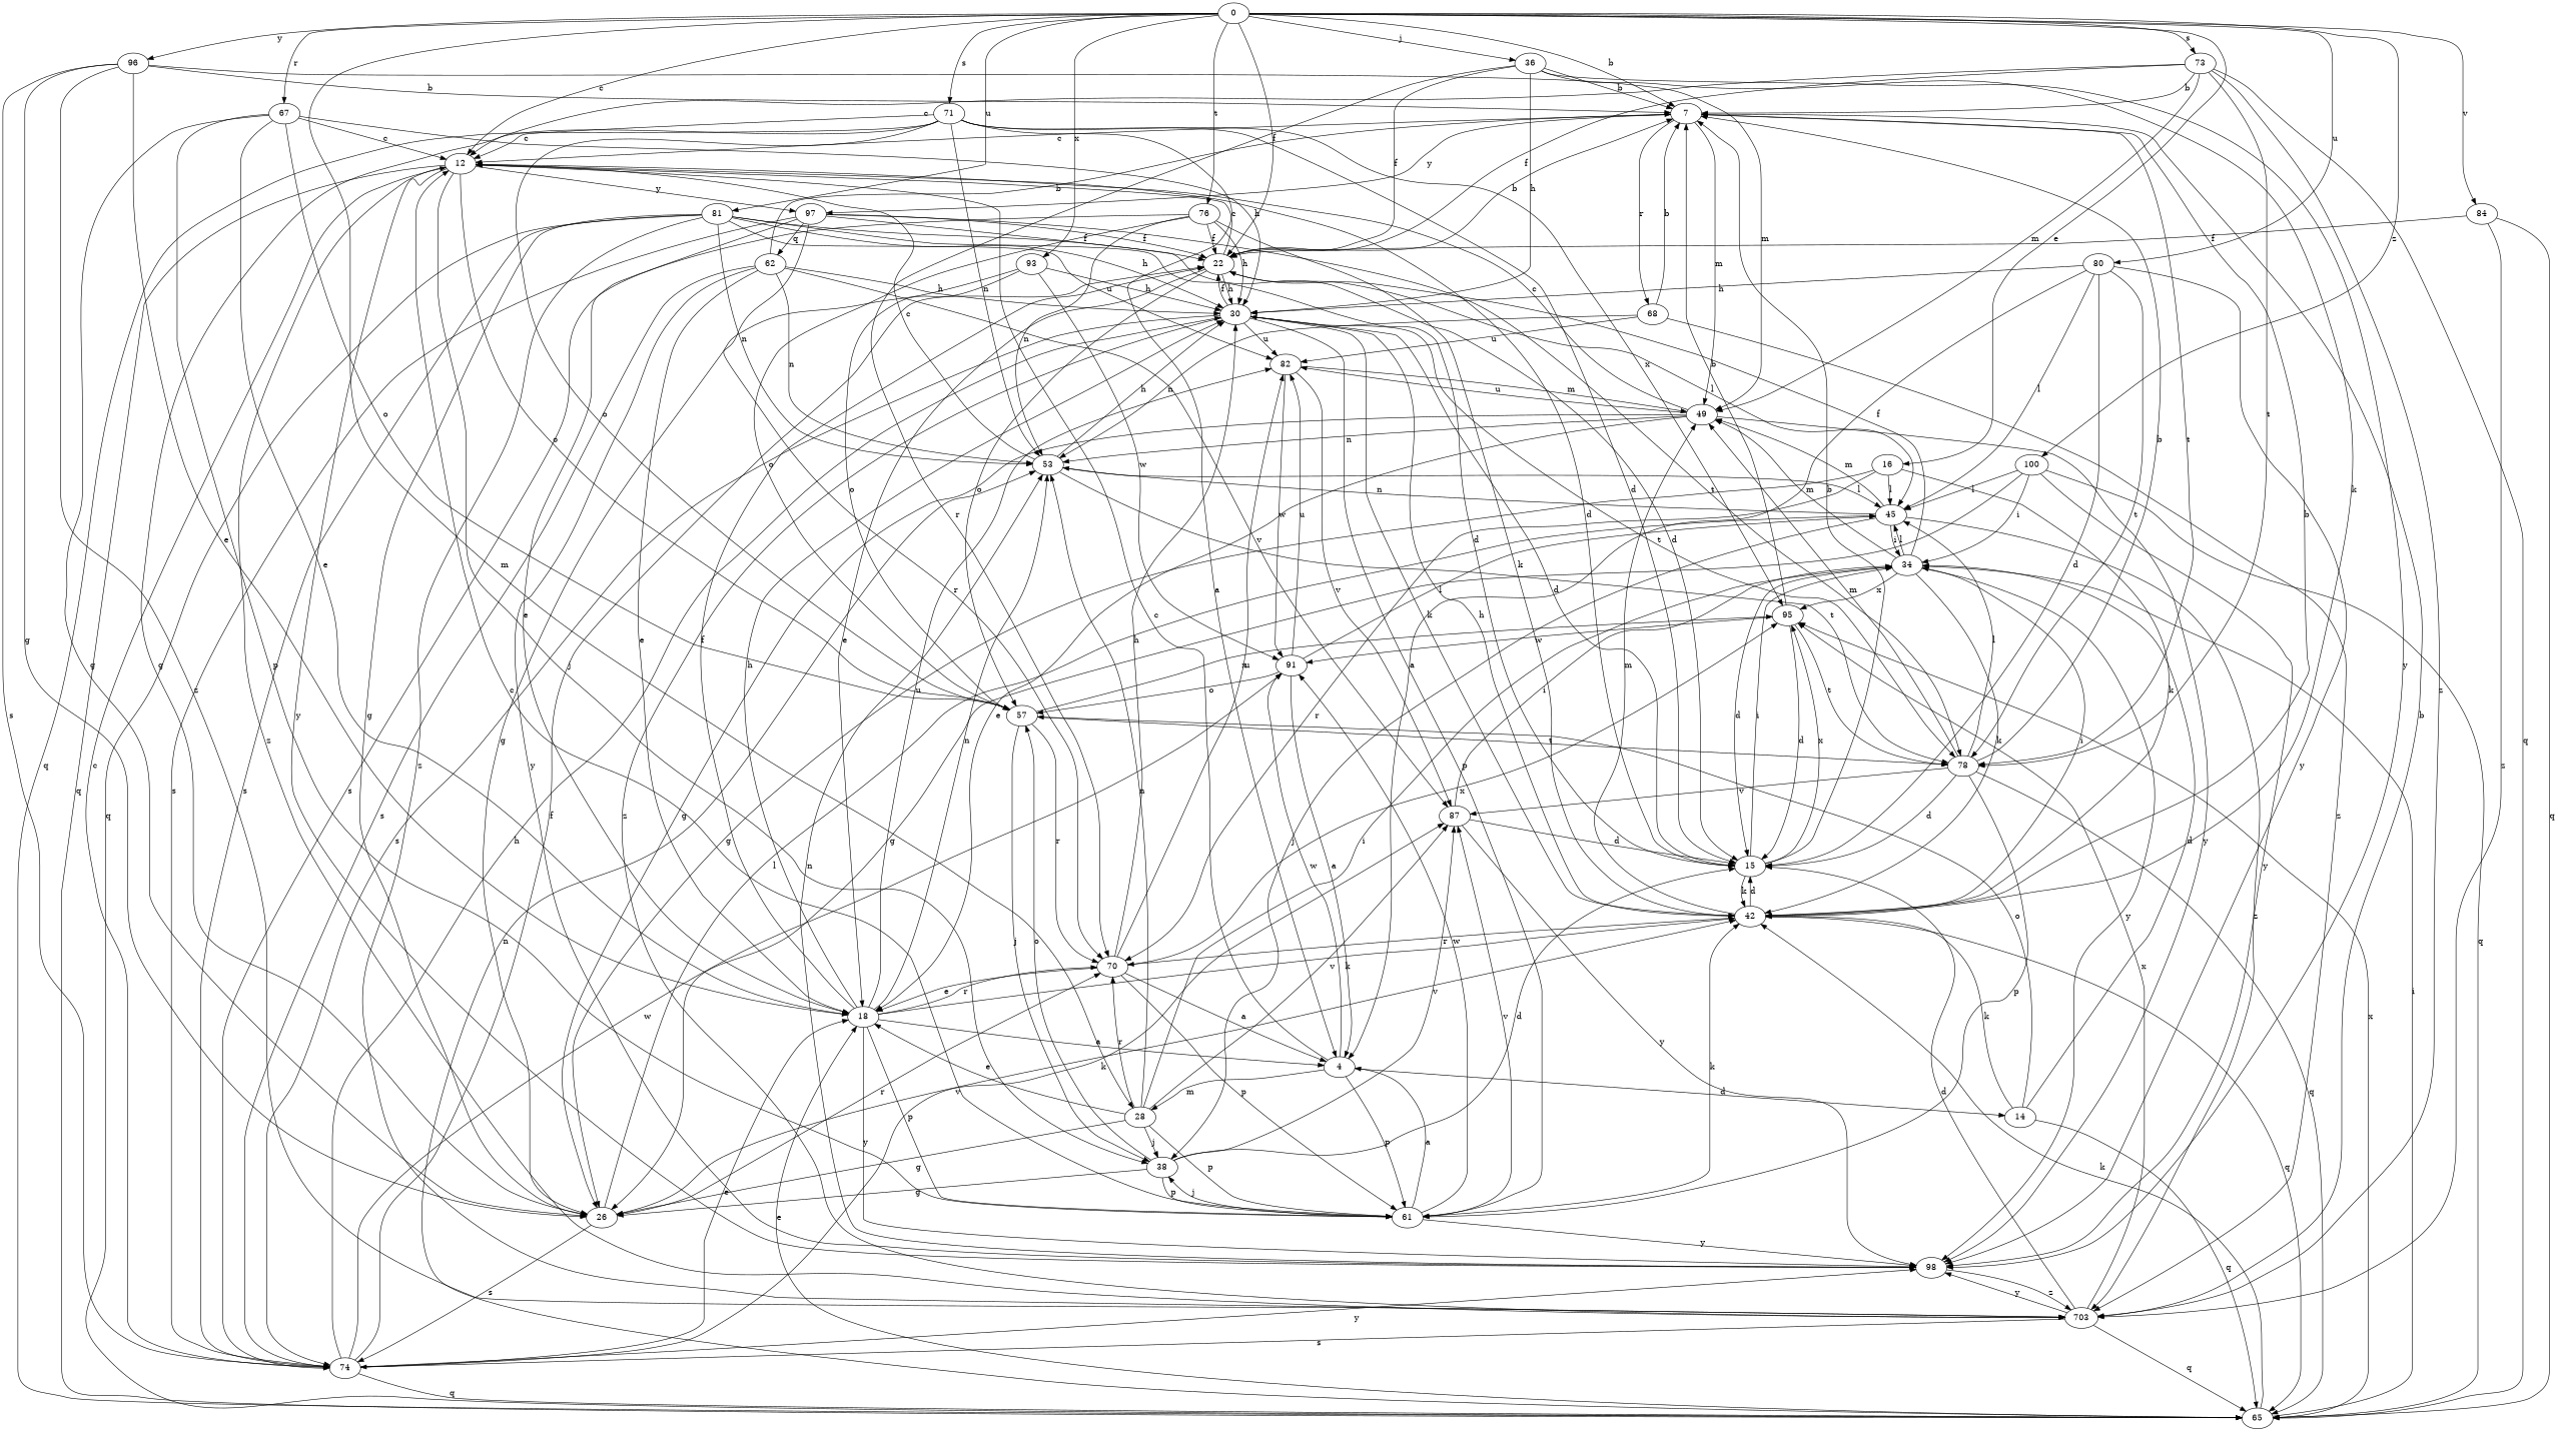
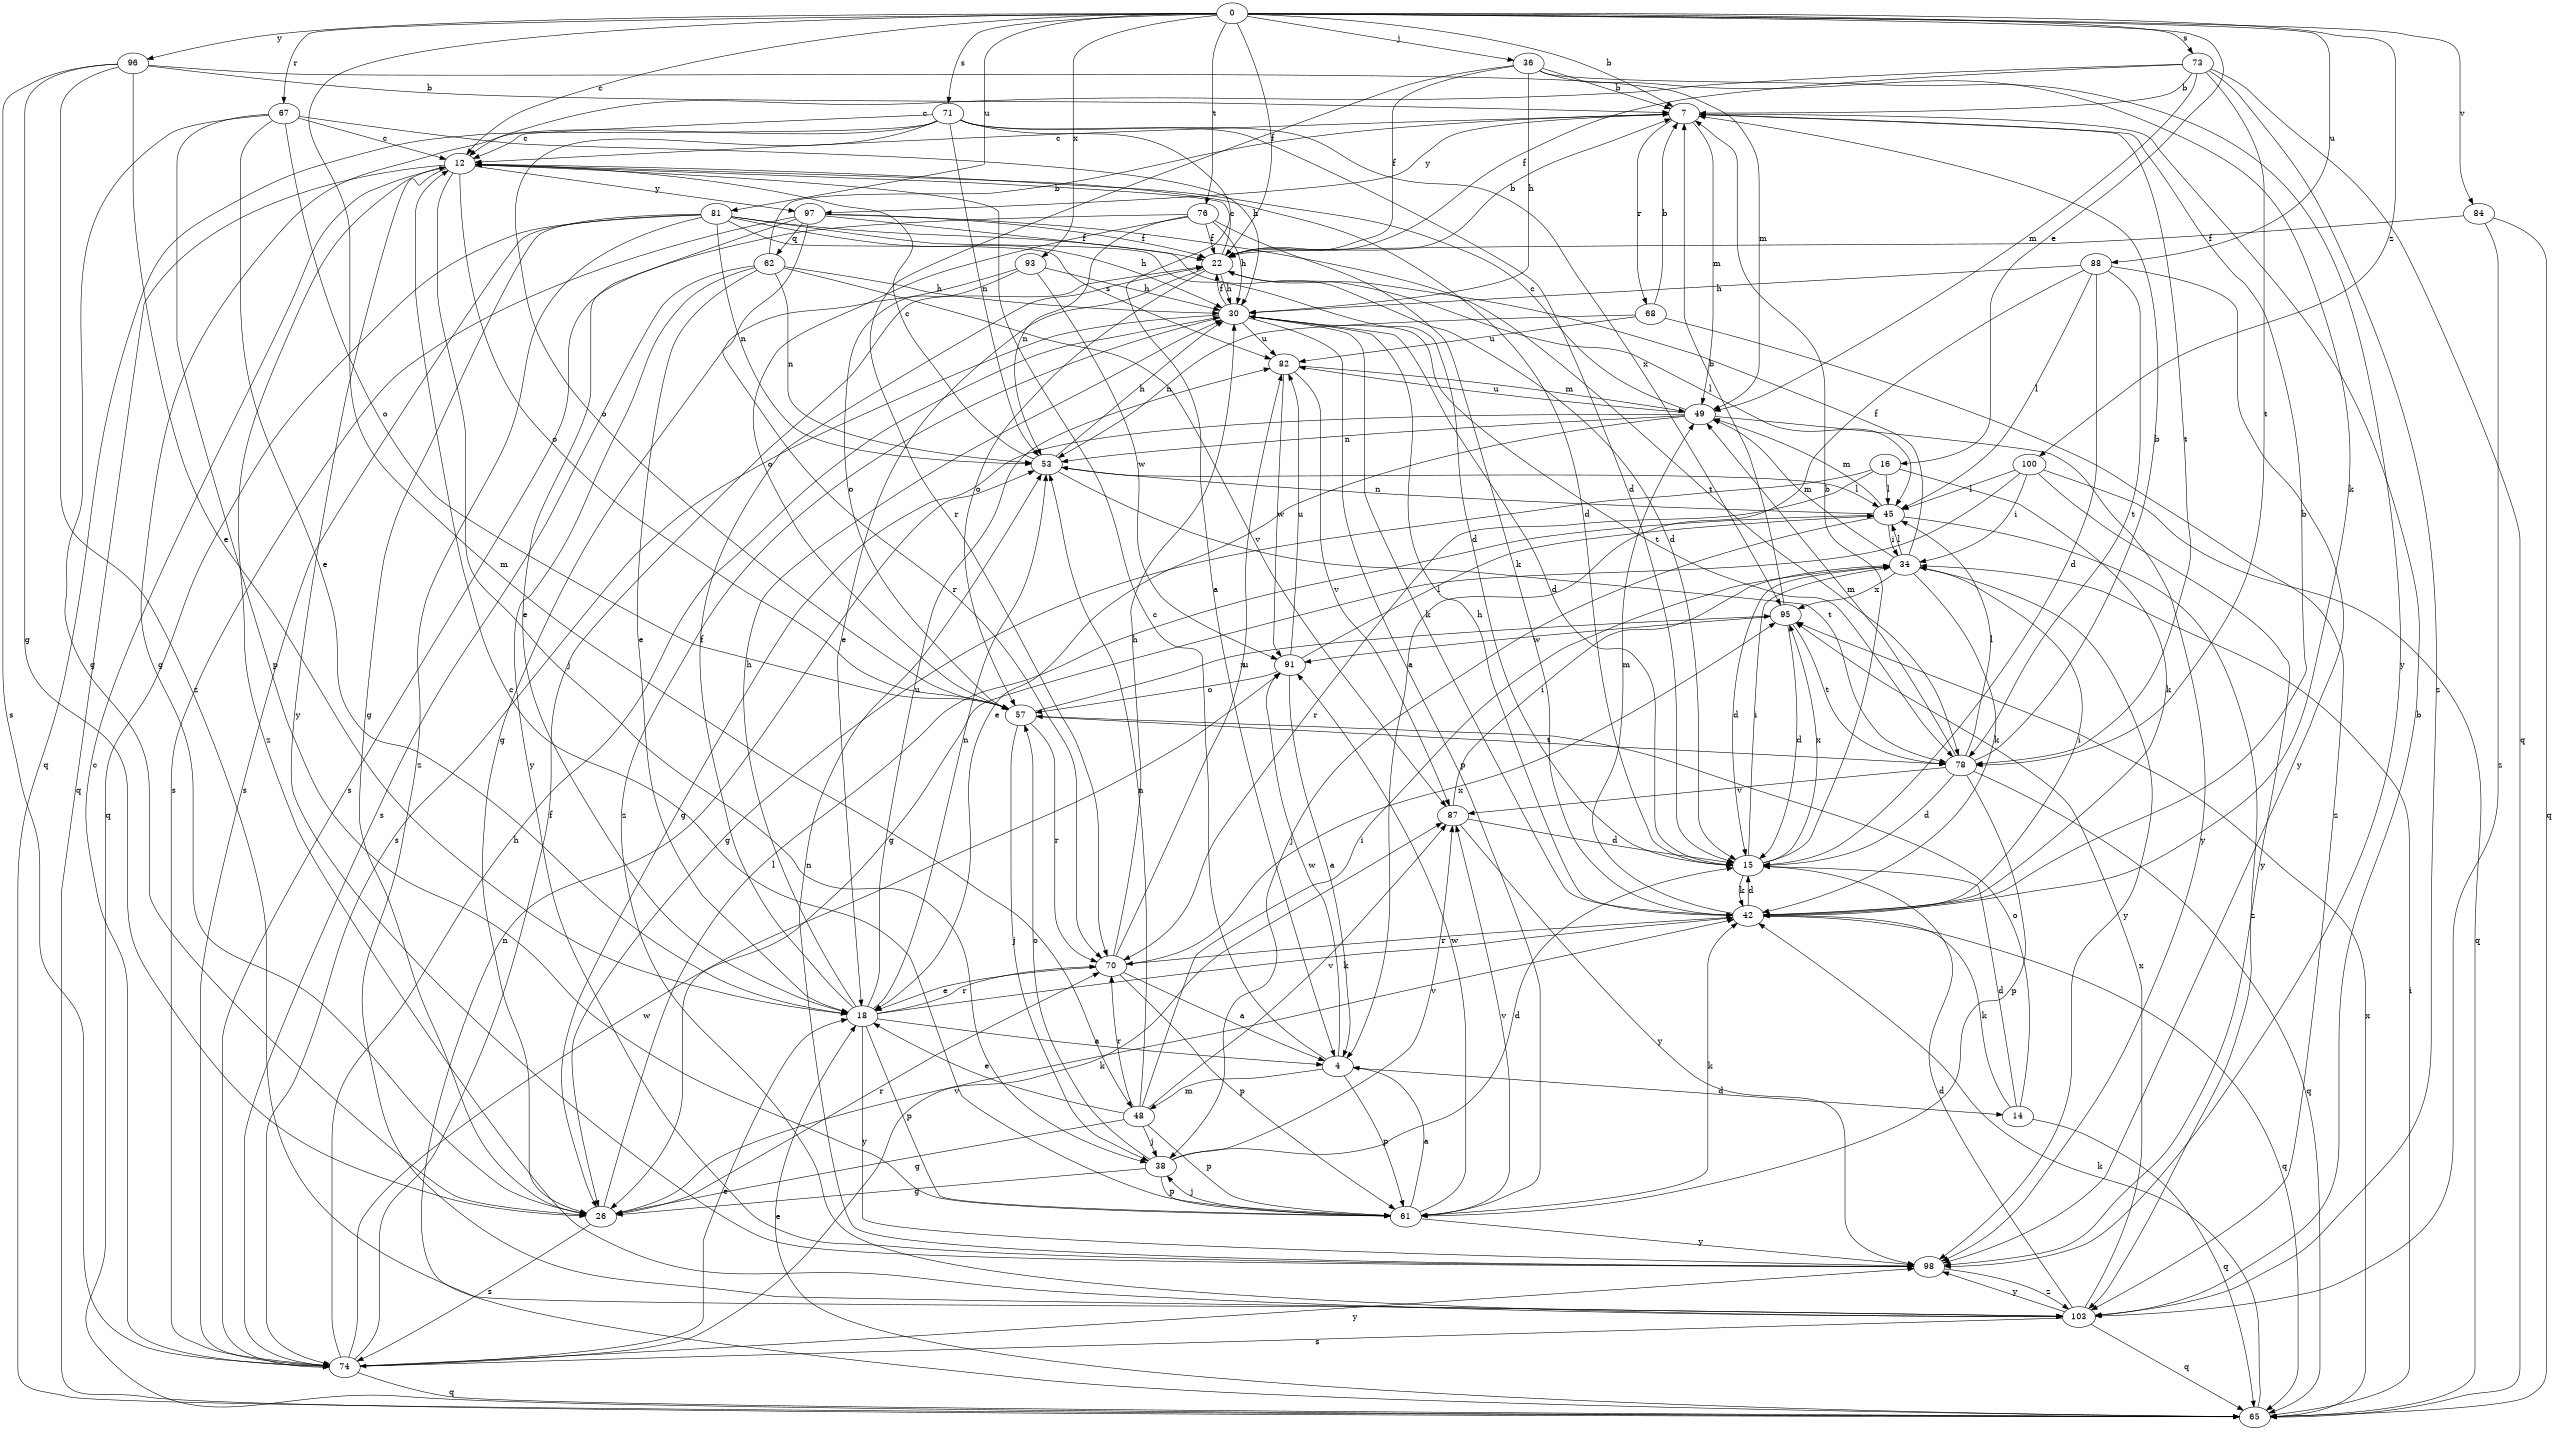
  strict digraph {
    0
    7
    12
    16
    22
    36
-   48 [label=28]
+   48
    67
    71
    73
    76
-   80
+   80 [label=88]
    81
    84
    93
    96
    100
    49
    68
    78
    97
    15
    38
    57
    65
    98
-   103 [label=703]
+   103
    42
    26
    45
    70
    18
    30
    61
    n35 [label=34]
    53
    87
    62
    74
    4
    95
    82
    91
    14
    0 -> 7 [label=b]
    0 -> 12 [label=c]
    0 -> 16 [label=e]
    0 -> 22 [label=f]
    0 -> 36 [label=j]
    0 -> 48 [label=m]
    0 -> 67 [label=r]
    0 -> 71 [label=s]
    0 -> 73 [label=s]
    0 -> 76 [label=t]
    0 -> 80 [label=u]
    0 -> 81 [label=u]
    0 -> 84 [label=v]
    0 -> 93 [label=x]
    0 -> 96 [label=y]
    0 -> 100 [label=z]
    7 -> 12 [label=c]
    7 -> 49 [label=m]
    7 -> 68 [label=r]
    7 -> 78 [label=t]
    7 -> 97 [label=y]
    12 -> 97 [label=y]
    12 -> 15 [label=d]
    12 -> 38 [label=j]
    12 -> 57 [label=o]
    12 -> 65 [label=q]
    12 -> 98 [label=y]
    12 -> 103 [label=z]
    16 -> 42 [label=k]
    16 -> 26 [label=g]
    16 -> 45 [label=l]
    16 -> 70 [label=r]
    22 -> 7 [label=b]
    22 -> 12 [label=c]
    22 -> 57 [label=o]
    22 -> 45 [label=l]
    22 -> 18 [label=e]
    22 -> 30 [label=h]
    36 -> 7 [label=b]
    36 -> 22 [label=f]
    36 -> 98 [label=y]
    36 -> 42 [label=k]
    36 -> 70 [label=r]
    36 -> 30 [label=h]
    48 -> 38 [label=j]
    48 -> 26 [label=g]
    48 -> 70 [label=r]
    48 -> 18 [label=e]
    48 -> 61 [label=p]
    48 -> n35 [label=i]
    48 -> 53 [label=n]
    48 -> 87 [label=v]
    67 -> 12 [label=c]
    67 -> 57 [label=o]
    67 -> 26 [label=g]
    67 -> 18 [label=e]
    67 -> 30 [label=h]
    67 -> 61 [label=p]
    71 -> 12 [label=c]
    71 -> 15 [label=d]
    71 -> 57 [label=o]
    71 -> 65 [label=q]
    71 -> 26 [label=g]
    71 -> 53 [label=n]
    71 -> 4 [label=a]
    71 -> 95 [label=x]
    73 -> 7 [label=b]
    73 -> 12 [label=c]
    73 -> 22 [label=f]
    73 -> 49 [label=m]
    73 -> 78 [label=t]
    73 -> 65 [label=q]
    73 -> 103 [label=z]
    76 -> 22 [label=f]
    76 -> 57 [label=o]
    76 -> 42 [label=k]
    76 -> 30 [label=h]
    76 -> 53 [label=n]
    76 -> 74 [label=s]
    80 -> 78 [label=t]
    80 -> 15 [label=d]
    80 -> 98 [label=y]
    80 -> 45 [label=l]
    80 -> 30 [label=h]
    80 -> 4 [label=a]
    81 -> 22 [label=f]
    81 -> 15 [label=d]
    81 -> 65 [label=q]
    81 -> 103 [label=z]
    81 -> 26 [label=g]
    81 -> 30 [label=h]
    81 -> 53 [label=n]
    81 -> 74 [label=s]
-   81 -> 82 [label=u]
+   81 -> 82 [label=s]
    84 -> 22 [label=f]
    84 -> 65 [label=q]
    84 -> 103 [label=z]
    93 -> 57 [label=o]
    93 -> 26 [label=g]
    93 -> 30 [label=h]
    93 -> 91 [label=w]
    96 -> 7 [label=b]
    96 -> 49 [label=m]
    96 -> 103 [label=z]
    96 -> 26 [label=g]
    96 -> 18 [label=e]
    96 -> 74 [label=s]
    100 -> 65 [label=q]
    100 -> 98 [label=y]
    100 -> 26 [label=g]
    100 -> 45 [label=l]
    100 -> n35 [label=i]
    49 -> 12 [label=c]
    49 -> 98 [label=y]
    49 -> 26 [label=g]
    49 -> 18 [label=e]
    49 -> 53 [label=n]
    49 -> 82 [label=u]
    68 -> 7 [label=b]
    68 -> 103 [label=z]
    68 -> 53 [label=n]
    68 -> 82 [label=u]
    78 -> 7 [label=b]
    78 -> 49 [label=m]
    78 -> 15 [label=d]
    78 -> 65 [label=q]
    78 -> 45 [label=l]
    78 -> 61 [label=p]
    78 -> 87 [label=v]
    97 -> 22 [label=f]
    97 -> 78 [label=t]
    97 -> 15 [label=d]
    97 -> 70 [label=r]
    97 -> 18 [label=e]
    97 -> 62 [label=q]
    97 -> 74 [label=s]
    15 -> 7 [label=b]
    15 -> 42 [label=k]
    15 -> n35 [label=i]
    15 -> 95 [label=x]
    38 -> 15 [label=d]
    38 -> 57 [label=o]
    38 -> 26 [label=g]
    38 -> 61 [label=p]
    38 -> 87 [label=v]
    57 -> 78 [label=t]
    57 -> 38 [label=j]
    57 -> 70 [label=r]
    57 -> 95 [label=x]
    65 -> 42 [label=k]
    65 -> 18 [label=e]
    65 -> n35 [label=i]
    65 -> 53 [label=n]
    65 -> 95 [label=x]
    98 -> 103 [label=z]
    98 -> 53 [label=n]
    103 -> 7 [label=b]
    103 -> 15 [label=d]
    103 -> 65 [label=q]
    103 -> 98 [label=y]
    103 -> 74 [label=s]
    103 -> 95 [label=x]
    42 -> 7 [label=b]
    42 -> 49 [label=m]
    42 -> 15 [label=d]
    42 -> 65 [label=q]
    42 -> 70 [label=r]
    42 -> 30 [label=h]
    42 -> n35 [label=i]
    26 -> 42 [label=k]
    26 -> 45 [label=l]
    26 -> 70 [label=r]
    26 -> 74 [label=s]
    45 -> 49 [label=m]
    45 -> 38 [label=j]
    45 -> 103 [label=z]
    45 -> n35 [label=i]
    45 -> 53 [label=n]
    70 -> 18 [label=e]
    70 -> 30 [label=h]
    70 -> 61 [label=p]
    70 -> 4 [label=a]
    70 -> 95 [label=x]
    70 -> 82 [label=u]
    18 -> 22 [label=f]
    18 -> 98 [label=y]
    18 -> 42 [label=k]
    18 -> 70 [label=r]
    18 -> 30 [label=h]
    18 -> 61 [label=p]
    18 -> 53 [label=n]
    18 -> 4 [label=a]
    18 -> 82 [label=u]
    30 -> 22 [label=f]
    30 -> 78 [label=t]
    30 -> 15 [label=d]
    30 -> 103 [label=z]
    30 -> 42 [label=k]
    30 -> 61 [label=p]
    30 -> 74 [label=s]
    30 -> 82 [label=u]
    61 -> 12 [label=c]
    61 -> 38 [label=j]
    61 -> 98 [label=y]
    61 -> 42 [label=k]
    61 -> 87 [label=v]
    61 -> 4 [label=a]
    61 -> 91 [label=w]
    n35 -> 22 [label=f]
    n35 -> 49 [label=m]
    n35 -> 15 [label=d]
    n35 -> 98 [label=y]
    n35 -> 42 [label=k]
    n35 -> 45 [label=l]
    n35 -> 95 [label=x]
    53 -> 12 [label=c]
    53 -> 78 [label=t]
    53 -> 45 [label=l]
    53 -> 30 [label=h]
    87 -> 15 [label=d]
    87 -> 98 [label=y]
    87 -> n35 [label=i]
    62 -> 7 [label=b]
    62 -> 98 [label=y]
    62 -> 18 [label=e]
    62 -> 30 [label=h]
    62 -> 53 [label=n]
    62 -> 87 [label=v]
    62 -> 74 [label=s]
    74 -> 12 [label=c]
    74 -> 22 [label=f]
    74 -> 65 [label=q]
    74 -> 98 [label=y]
    74 -> 18 [label=e]
    74 -> 30 [label=h]
    74 -> 87 [label=v]
    74 -> 91 [label=w]
    4 -> 12 [label=c]
    4 -> 48 [label=m]
    4 -> 61 [label=p]
    4 -> 91 [label=w]
    4 -> 14 [label=d]
    95 -> 7 [label=b]
    95 -> 78 [label=t]
    95 -> 15 [label=d]
    95 -> 91 [label=w]
    82 -> 49 [label=m]
    82 -> 87 [label=v]
    82 -> 91 [label=w]
    91 -> 57 [label=o]
    91 -> 45 [label=l]
    91 -> 4 [label=a]
    91 -> 82 [label=u]
-   14 -> n35 [label=d]
+   14 -> 15 [label=d]
    14 -> 57 [label=o]
    14 -> 65 [label=q]
    14 -> 42 [label=k]
  }
